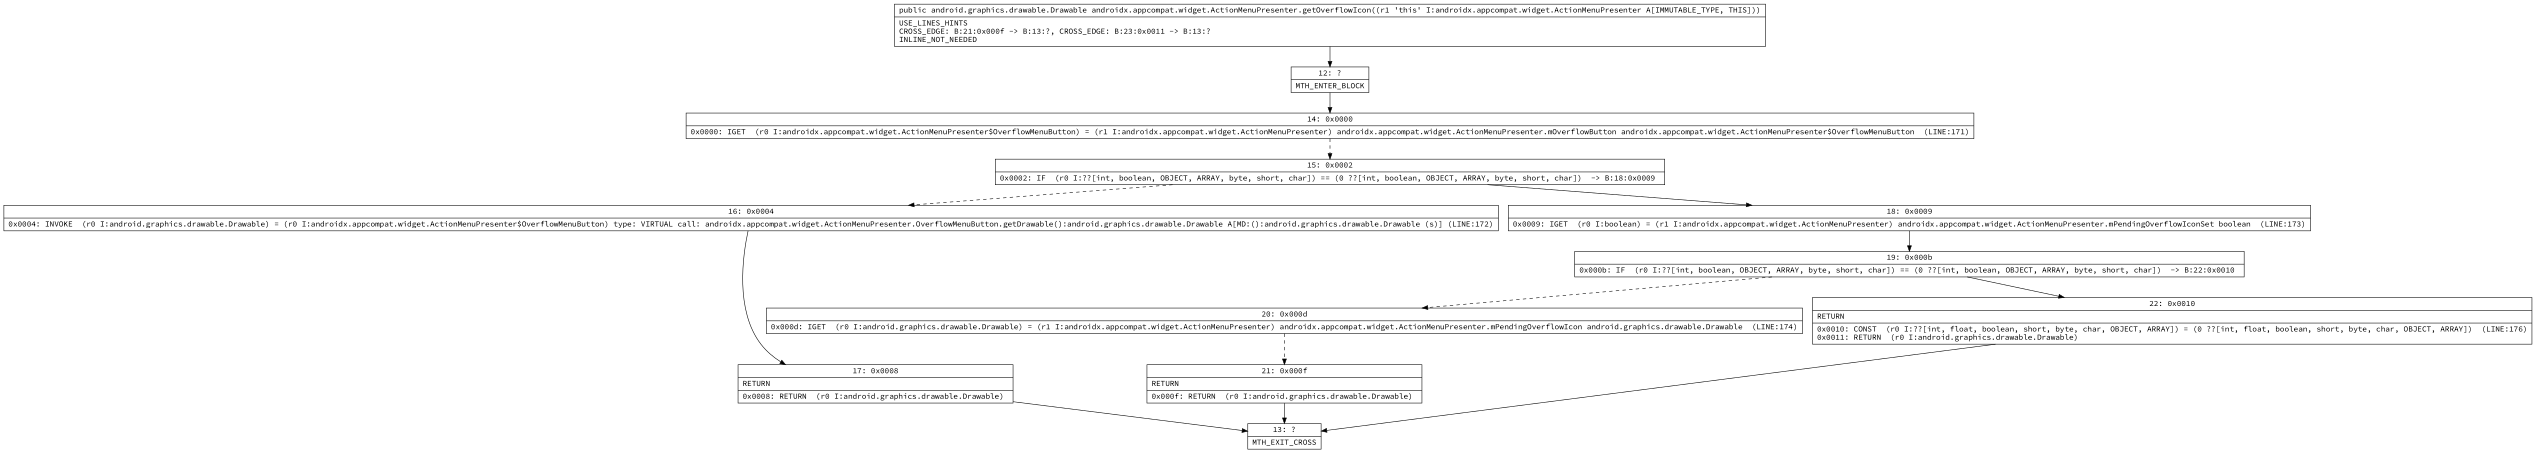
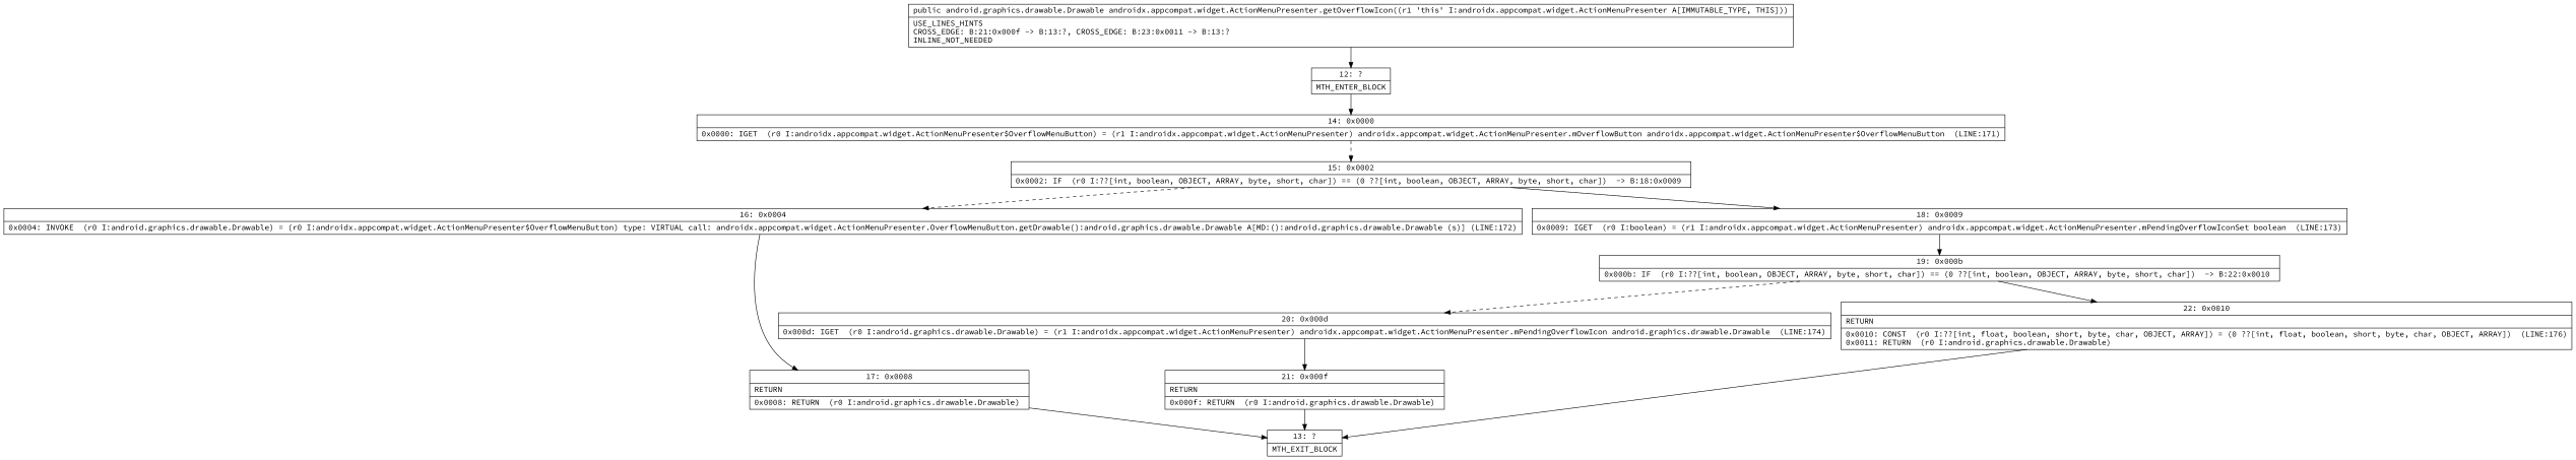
  digraph {
    fontname="Source Code Pro"
    node [fontname="Source Code Pro" shape=record]
    edge [fontname="Source Code Pro"]
    n1 [label="{12\:\ ?|MTH_ENTER_BLOCK\l}"]
    n2 [label="{14\:\ 0x0000|0x0000: IGET  (r0 I:androidx.appcompat.widget.ActionMenuPresenter$OverflowMenuButton) = (r1 I:androidx.appcompat.widget.ActionMenuPresenter) androidx.appcompat.widget.ActionMenuPresenter.mOverflowButton androidx.appcompat.widget.ActionMenuPresenter$OverflowMenuButton  (LINE:171)\l}"]
    n3 [label="{15\:\ 0x0002|0x0002: IF  (r0 I:??[int, boolean, OBJECT, ARRAY, byte, short, char]) == (0 ??[int, boolean, OBJECT, ARRAY, byte, short, char])  \-\> B:18:0x0009 \l}"]
    n4 [label="{16\:\ 0x0004|0x0004: INVOKE  (r0 I:android.graphics.drawable.Drawable) = (r0 I:androidx.appcompat.widget.ActionMenuPresenter$OverflowMenuButton) type: VIRTUAL call: androidx.appcompat.widget.ActionMenuPresenter.OverflowMenuButton.getDrawable():android.graphics.drawable.Drawable A[MD:():android.graphics.drawable.Drawable (s)] (LINE:172)\l}"]
    n5 [label="{18\:\ 0x0009|0x0009: IGET  (r0 I:boolean) = (r1 I:androidx.appcompat.widget.ActionMenuPresenter) androidx.appcompat.widget.ActionMenuPresenter.mPendingOverflowIconSet boolean  (LINE:173)\l}"]
    n6 [label="{17\:\ 0x0008|RETURN\l|0x0008: RETURN  (r0 I:android.graphics.drawable.Drawable) \l}"]
    n7 [label="{19\:\ 0x000b|0x000b: IF  (r0 I:??[int, boolean, OBJECT, ARRAY, byte, short, char]) == (0 ??[int, boolean, OBJECT, ARRAY, byte, short, char])  \-\> B:22:0x0010 \l}"]
-   n8 [label="{13\:\ ?|MTH_EXIT_CROSS\l}"]
+   n8 [label="{13\:\ ?|MTH_EXIT_BLOCK\l}"]
    n9 [label="{20\:\ 0x000d|0x000d: IGET  (r0 I:android.graphics.drawable.Drawable) = (r1 I:androidx.appcompat.widget.ActionMenuPresenter) androidx.appcompat.widget.ActionMenuPresenter.mPendingOverflowIcon android.graphics.drawable.Drawable  (LINE:174)\l}"]
    n10 [label="{22\:\ 0x0010|RETURN\l|0x0010: CONST  (r0 I:??[int, float, boolean, short, byte, char, OBJECT, ARRAY]) = (0 ??[int, float, boolean, short, byte, char, OBJECT, ARRAY])  (LINE:176)\l0x0011: RETURN  (r0 I:android.graphics.drawable.Drawable) \l}"]
    n11 [label="{21\:\ 0x000f|RETURN\l|0x000f: RETURN  (r0 I:android.graphics.drawable.Drawable) \l}"]
    n12 [label="{public android.graphics.drawable.Drawable androidx.appcompat.widget.ActionMenuPresenter.getOverflowIcon((r1 'this' I:androidx.appcompat.widget.ActionMenuPresenter A[IMMUTABLE_TYPE, THIS]))  | USE_LINES_HINTS\lCROSS_EDGE: B:21:0x000f \-\> B:13:?, CROSS_EDGE: B:23:0x0011 \-\> B:13:?\lINLINE_NOT_NEEDED\l}"]
    n1 -> n2
    n2 -> n3 [style=dashed]
    n3 -> n4 [style=dashed]
    n3 -> n5
    n4 -> n6
    n5 -> n7
    n6 -> n8
    n7 -> n9 [style=dashed]
    n7 -> n10
-   n9 -> n11 [style=dashed]
+   n9 -> n11
    n10 -> n8
    n11 -> n8
    n12 -> n1
  }
